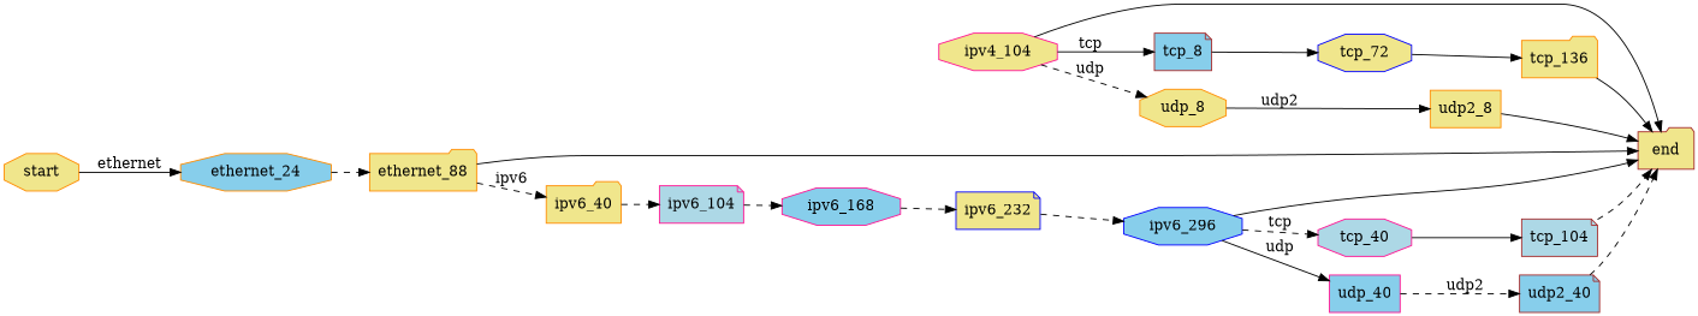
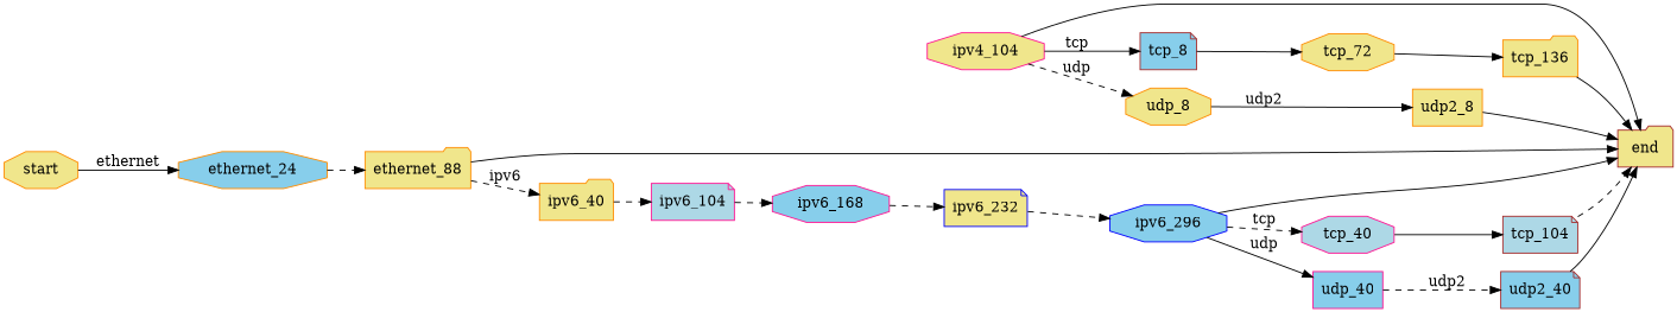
  strict digraph {
    rankdir=LR
    node [color=darkorange fillcolor=khaki header=ipv6 shape=octagon style=filled]
    edge [style=solid]
    ethernet_24 [fillcolor=skyblue header=ethernet]
    ethernet_88 [header=ethernet shape=folder]
    start [header=""]
    end [color=brown shape=folder header=""]
    ipv6_40 [shape=folder]
    ipv6_104 [color=deeppink fillcolor=lightblue shape=note]
    ipv4_104 [color=deeppink header=ipv4]
    tcp_8 [color=brown fillcolor=skyblue header=tcp shape=note]
    udp_8 [header=udp]
-   tcp_72 [color=blue header=tcp]
+   tcp_72 [header=tcp]
    udp2_8 [header=udp2 shape=box]
    tcp_136 [header=tcp shape=folder]
    ipv6_168 [color=deeppink fillcolor=skyblue]
    ipv6_232 [color=blue shape=note]
    ipv6_296 [color=blue fillcolor=skyblue]
    tcp_40 [color=deeppink fillcolor=lightblue header=tcp]
    udp_40 [color=deeppink fillcolor=skyblue header=udp shape=box]
    tcp_104 [color=brown fillcolor=lightblue header=tcp shape=note]
    udp2_40 [color=brown fillcolor=skyblue header=udp2 shape=note]
    ethernet_24 -> ethernet_88 [style=dashed]
    ethernet_88 -> end
    ethernet_88 -> ipv6_40 [label=ipv6 style=dashed]
    start -> ethernet_24 [label=ethernet]
    ipv6_40 -> ipv6_104 [style=dashed]
    ipv6_104 -> ipv6_168 [style=dashed]
    ipv4_104 -> end
    ipv4_104 -> tcp_8 [label=tcp]
    ipv4_104 -> udp_8 [label=udp style=dashed]
    tcp_8 -> tcp_72
    udp_8 -> udp2_8 [label=udp2]
    tcp_72 -> tcp_136
    udp2_8 -> end
    tcp_136 -> end
    ipv6_168 -> ipv6_232 [style=dashed]
    ipv6_232 -> ipv6_296 [style=dashed]
    ipv6_296 -> end
    ipv6_296 -> tcp_40 [label=tcp style=dashed]
    ipv6_296 -> udp_40 [label=udp]
    tcp_40 -> tcp_104
    udp_40 -> udp2_40 [label=udp2 style=dashed]
    tcp_104 -> end [style=dashed]
-   udp2_40 -> end [style=dashed]
+   udp2_40 -> end
  }
